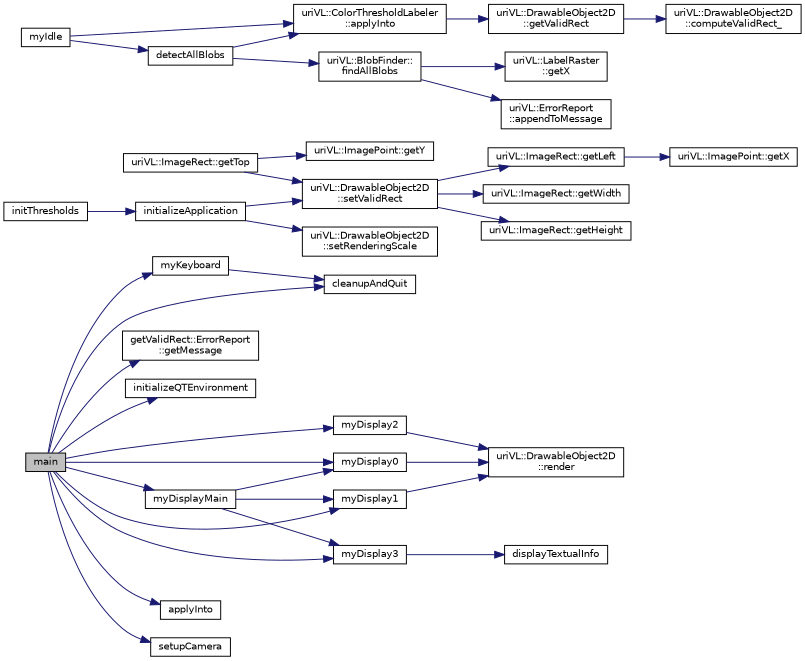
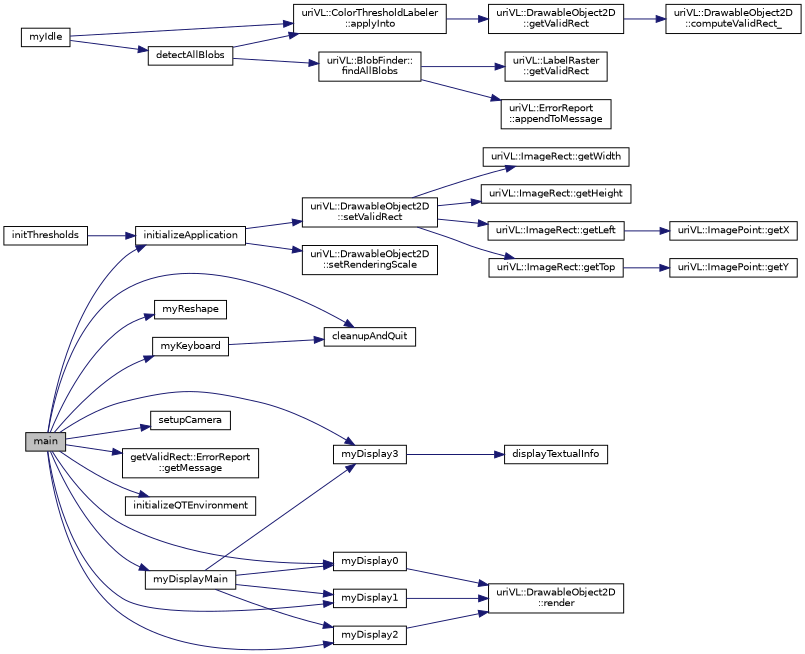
  digraph {
    rankdir=LR
    node [color=black fillcolor=white fontname=Helvetica fontsize=10 shape=record style=filled]
    edge [color=midnightblue fontname=Helvetica fontsize=10 labelfontname=Helvetica labelfontsize=10 style=solid]
    n1 [fillcolor=grey75 fontcolor=black height=0.2 label=main width=0.4]
    n2 [height=0.2 label=cleanupAndQuit width=0.4]
    n3 [height=0.2 label="getValidRect::ErrorReport\l::getMessage" width=0.4]
    n4 [height=0.2 label=initializeApplication width=0.4]
    n5 [height=0.2 label=initializeQTEnvironment width=0.4]
    n6 [height=0.2 label=myDisplay0 width=0.4]
    n7 [height=0.2 label=myDisplay1 width=0.4]
    n8 [height=0.2 label=myDisplay2 width=0.4]
    n9 [height=0.2 label=myDisplay3 width=0.4]
    n10 [height=0.2 label=myDisplayMain width=0.4]
    n11 [height=0.2 label=myKeyboard width=0.4]
-   n12 [height=0.2 label=applyInto width=0.4]
+   n12 [height=0.2 label=myReshape width=0.4]
    n13 [height=0.2 label=setupCamera width=0.4]
    n14 [height=0.2 label="uriVL::DrawableObject2D\l::setRenderingScale" width=0.4]
    n15 [height=0.2 label="uriVL::DrawableObject2D\l::setValidRect" width=0.4]
    n16 [height=0.2 label="uriVL::DrawableObject2D\l::render" width=0.4]
    n17 [height=0.2 label=displayTextualInfo width=0.4]
    n18 [height=0.2 label=myIdle width=0.4]
    n19 [height=0.2 label="uriVL::ColorThresholdLabeler\l::applyInto" width=0.4]
    n20 [height=0.2 label=detectAllBlobs width=0.4]
    n21 [height=0.2 label=initThresholds width=0.4]
    n22 [height=0.2 label="uriVL::ImageRect::getLeft" width=0.4]
    n23 [height=0.2 label="uriVL::ImageRect::getTop" width=0.4]
    n24 [height=0.2 label="uriVL::ImageRect::getWidth" width=0.4]
    n25 [height=0.2 label="uriVL::ImageRect::getHeight" width=0.4]
    n26 [height=0.2 label="uriVL::ImagePoint::getX" width=0.4]
    n27 [height=0.2 label="uriVL::ImagePoint::getY" width=0.4]
    n28 [height=0.2 label="uriVL::DrawableObject2D\l::getValidRect" width=0.4]
    n29 [height=0.2 label="uriVL::BlobFinder::\lfindAllBlobs" width=0.4]
    n30 [height=0.2 label="uriVL::DrawableObject2D\l::computeValidRect_" width=0.4]
-   n31 [height=0.2 label="uriVL::LabelRaster\l::getX" width=0.4]
+   n31 [height=0.2 label="uriVL::LabelRaster\l::getValidRect" width=0.4]
    n32 [height=0.2 label="uriVL::ErrorReport\l::appendToMessage" width=0.4]
    n1 -> n2
    n1 -> n3
+   n1 -> n4
    n1 -> n5
    n1 -> n6
    n1 -> n7
    n1 -> n8
    n1 -> n9
    n1 -> n10
    n1 -> n11
    n1 -> n12
    n1 -> n13
    n4 -> n14
    n4 -> n15
    n6 -> n16
    n7 -> n16
    n8 -> n16
    n9 -> n17
    n10 -> n6
    n10 -> n7
+   n10 -> n8
    n10 -> n9
    n11 -> n2
    n15 -> n22
-   n23 -> n15
+   n15 -> n23
    n15 -> n24
    n15 -> n25
    n18 -> n19
    n18 -> n20
    n19 -> n28
    n20 -> n19
    n20 -> n29
    n21 -> n4
    n22 -> n26
    n23 -> n27
    n28 -> n30
    n29 -> n31
    n29 -> n32
  }
